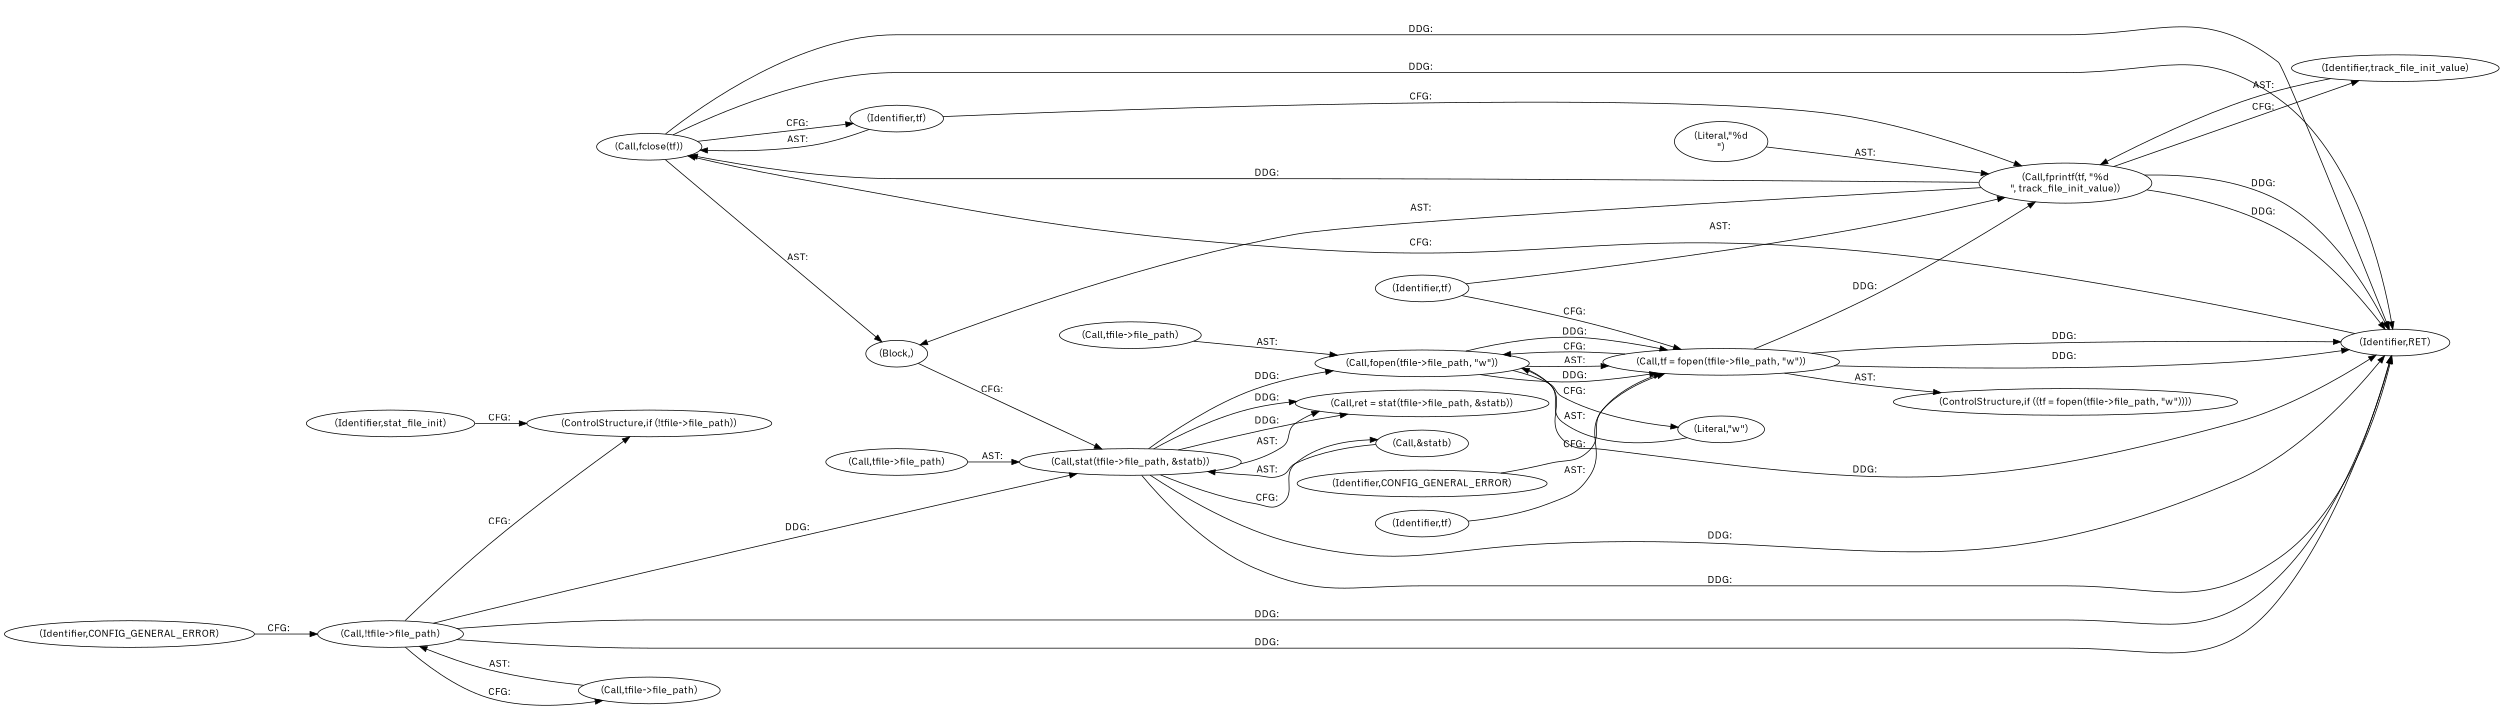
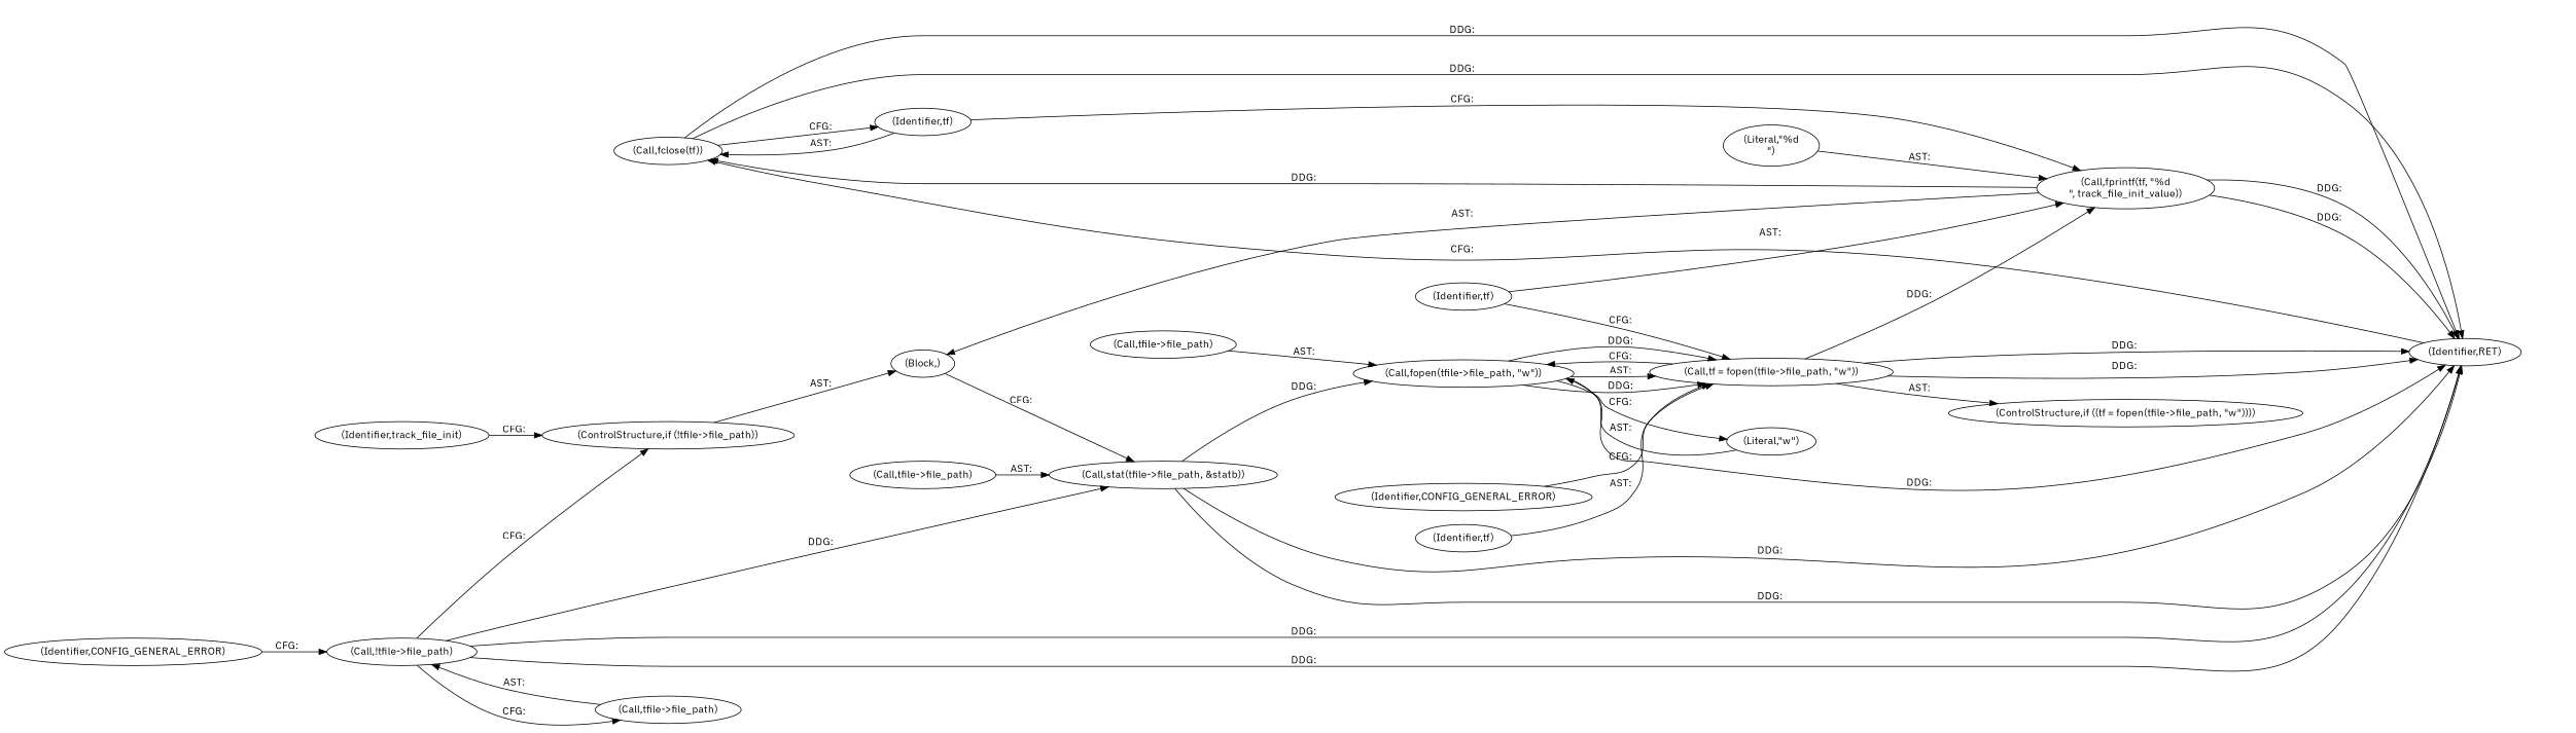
  digraph {
    fontname="IBM Plex Sans"
    rankdir=LR
    node [fontname="IBM Plex Sans"]
    edge [fontname="IBM Plex Sans"]
    n1 [label="(Call,fclose(tf))"]
    n2 [label="(Identifier,RET)"]
    n3 [label="(Block,)"]
    n4 [label="(Identifier,tf)"]
    n5 [label="(Call,stat(tfile->file_path, &statb))"]
    n6 [label="(Call,fprintf(tf, \"%d\n\", track_file_init_value))"]
-   n7 [label="(Identifier,track_file_init_value)"]
    n8 [label="(Call,tf = fopen(tfile->file_path, \"w\"))"]
    n9 [label="(Call,fopen(tfile->file_path, \"w\"))"]
    n10 [label="(ControlStructure,if ((tf = fopen(tfile->file_path, \"w\"))))"]
    n11 [label="(Literal,\"w\")"]
-   n12 [label="(Call,&statb)"]
-   n13 [label="(Call,ret = stat(tfile->file_path, &statb))"]
    n14 [label="(Call,!tfile->file_path)"]
    n15 [label="(Call,tfile->file_path)"]
    n16 [label="(ControlStructure,if (!tfile->file_path))"]
    n17 [label="(Identifier,tf)"]
    n18 [label="(Identifier,CONFIG_GENERAL_ERROR)"]
    n19 [label="(Call,tfile->file_path)"]
-   n20 [label="(Identifier,stat_file_init)"]
+   n20 [label="(Identifier,track_file_init)"]
    n21 [label="(Identifier,tf)"]
    n22 [label="(Identifier,CONFIG_GENERAL_ERROR)"]
    n23 [label="(Call,tfile->file_path)"]
    n24 [label="(Literal,\"%d\n\")"]
    n1 -> n2 [label="DDG: "]
    n1 -> n2 [label="DDG: "]
-   n1 -> n3 [label="AST: "]
+   n16 -> n3 [label="AST: "]
    n1 -> n4 [label="CFG: "]
    n2 -> n1 [label="CFG: "]
    n3 -> n5 [label="CFG: "]
    n4 -> n1 [label="AST: "]
    n4 -> n6 [label="CFG: "]
    n5 -> n2 [label="DDG: "]
    n5 -> n2 [label="DDG: "]
    n5 -> n9 [label="DDG: "]
-   n5 -> n12 [label="CFG: "]
-   n5 -> n13 [label="AST: "]
-   n5 -> n13 [label="DDG: "]
-   n5 -> n13 [label="DDG: "]
    n6 -> n1 [label="DDG: "]
    n6 -> n2 [label="DDG: "]
    n6 -> n2 [label="DDG: "]
    n6 -> n3 [label="AST: "]
-   n6 -> n7 [label="CFG: "]
-   n7 -> n6 [label="AST: "]
    n8 -> n2 [label="DDG: "]
    n8 -> n2 [label="DDG: "]
    n8 -> n6 [label="DDG: "]
    n8 -> n9 [label="CFG: "]
    n8 -> n10 [label="AST: "]
    n9 -> n2 [label="DDG: "]
    n9 -> n8 [label="AST: "]
    n9 -> n8 [label="DDG: "]
    n9 -> n8 [label="DDG: "]
    n9 -> n11 [label="CFG: "]
    n11 -> n9 [label="AST: "]
-   n12 -> n5 [label="AST: "]
    n14 -> n2 [label="DDG: "]
    n14 -> n2 [label="DDG: "]
    n14 -> n5 [label="DDG: "]
    n14 -> n15 [label="CFG: "]
    n14 -> n16 [label="CFG: "]
    n15 -> n14 [label="AST: "]
    n17 -> n8 [label="AST: "]
    n18 -> n14 [label="CFG: "]
    n19 -> n9 [label="AST: "]
    n20 -> n16 [label="CFG: "]
    n21 -> n6 [label="AST: "]
    n21 -> n8 [label="CFG: "]
    n22 -> n8 [label="CFG: "]
    n23 -> n5 [label="AST: "]
    n24 -> n6 [label="AST: "]
  }
